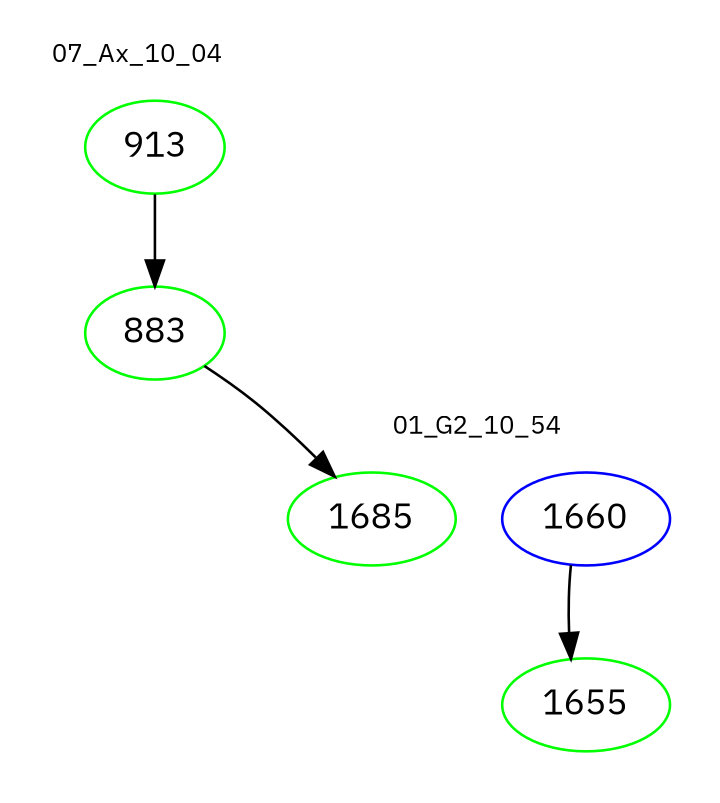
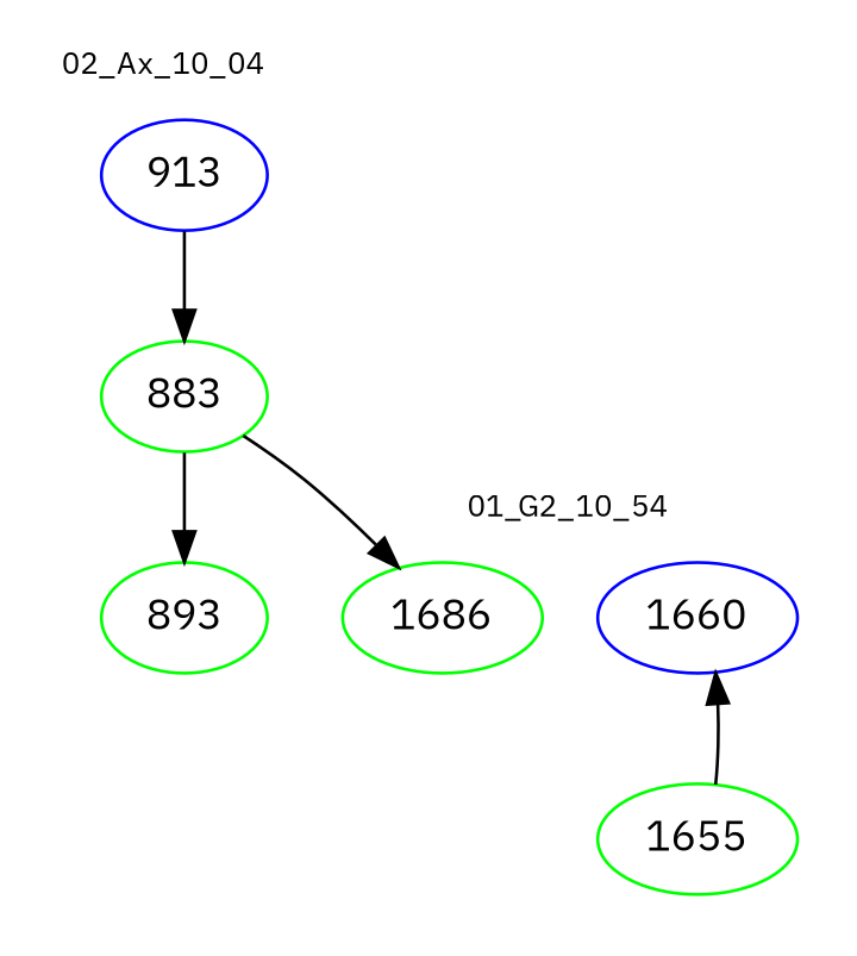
  digraph {
    fontname="IBM Plex Sans"
    node [color=green fontname="IBM Plex Sans"]
    edge [color=black fontname="IBM Plex Sans"]
-   n1 [label=913]
+   n1 [color=blue label=913]
    n2 [label=883]
+   n3 [label=893]
    n4 [color=blue label=1660]
    n5 [label=1655]
-   n6 [label=1685]
+   n6 [label=1686]
    subgraph cluster_1 {
      color=white
      fontsize=10
-     label="07_Ax_10_04"
+     label="02_Ax_10_04"
      n1
      n2
+     n3
    }
    subgraph cluster_2 {
      color=white
      fontsize=10
      label="01_G2_10_54"
      n4
      n5
      n6
    }
    n1 -> n2
+   n2 -> n3
    n2 -> n6
-   n4 -> n5
+   n5 -> n4
  }
